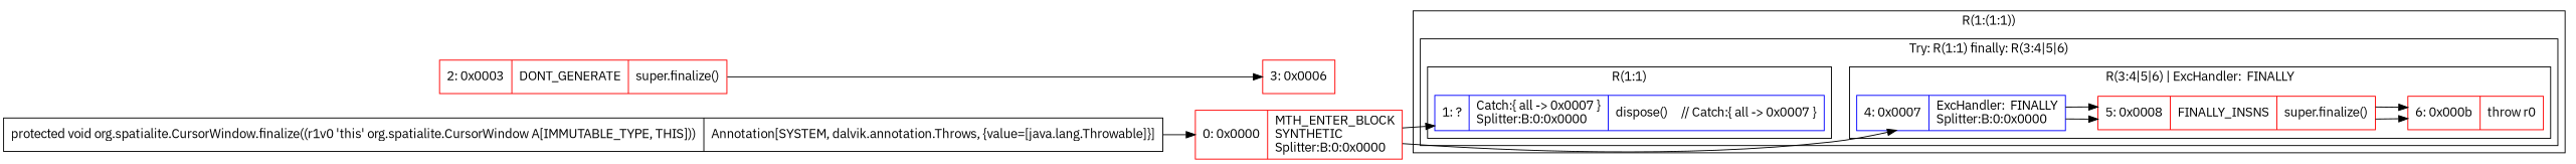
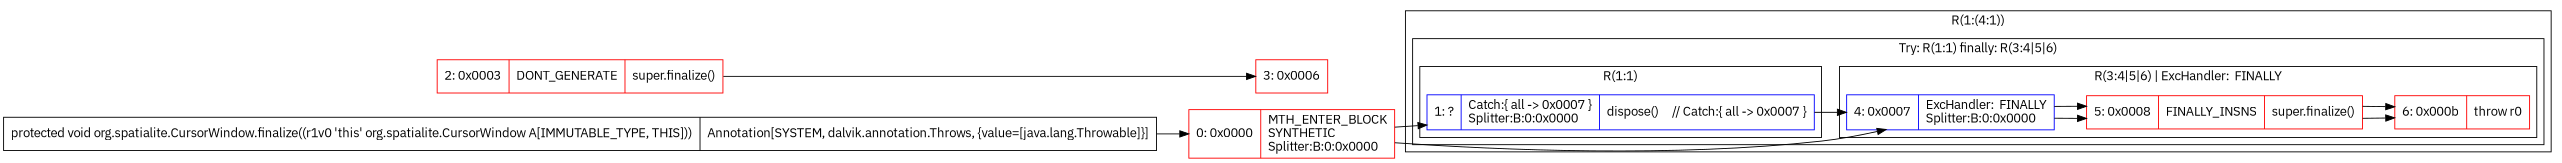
  digraph {
    fontname="IBM Plex Sans"
    rankdir=LR
    node [color=red fontname="IBM Plex Sans" shape=record]
    edge [fontname="IBM Plex Sans"]
    n1 [color=blue label="{1\:\ ?|Catch:\{ all \-\> 0x0007 \}\lSplitter:B:0:0x0000\l|dispose()     \/\/ Catch:\{ all \-\> 0x0007 \}\l}"]
    n2 [color=blue label="{4\:\ 0x0007|ExcHandler:  FINALLY\lSplitter:B:0:0x0000\l}"]
    n3 [label="{5\:\ 0x0008|FINALLY_INSNS\l|super.finalize()\l}"]
    n4 [label="{6\:\ 0x000b|throw r0\l}"]
    n5 [label="{2\:\ 0x0003|DONT_GENERATE\l|super.finalize()\l}"]
    n6 [label="{3\:\ 0x0006}"]
    n7 [label="{0\:\ 0x0000|MTH_ENTER_BLOCK\lSYNTHETIC\lSplitter:B:0:0x0000\l}"]
    n8 [label="{protected void org.spatialite.CursorWindow.finalize((r1v0 'this' org.spatialite.CursorWindow A[IMMUTABLE_TYPE, THIS]))  | Annotation[SYSTEM, dalvik.annotation.Throws, \{value=[java.lang.Throwable]\}]\l}" color=""]
    subgraph cluster_1 {
-     label="R(1:(1:1))"
+     label="R(1:(4:1))"
      subgraph cluster_2 {
        label="Try: R(1:1) finally: R(3:4|5|6)"
        subgraph cluster_3 {
          label="R(1:1)"
          n1
        }
        subgraph cluster_4 {
          label="R(3:4|5|6) | ExcHandler:  FINALLY\l"
          n2
          n3
          n4
        }
      }
    }
    subgraph cluster_5 {
      label="R(3:4|5|6) | ExcHandler:  FINALLY\l"
    }
+   n1 -> n2
    n2 -> n3
    n2 -> n3
    n3 -> n4
    n3 -> n4
    n5 -> n6
    n7 -> n1
    n7 -> n2
    n8 -> n7
  }
